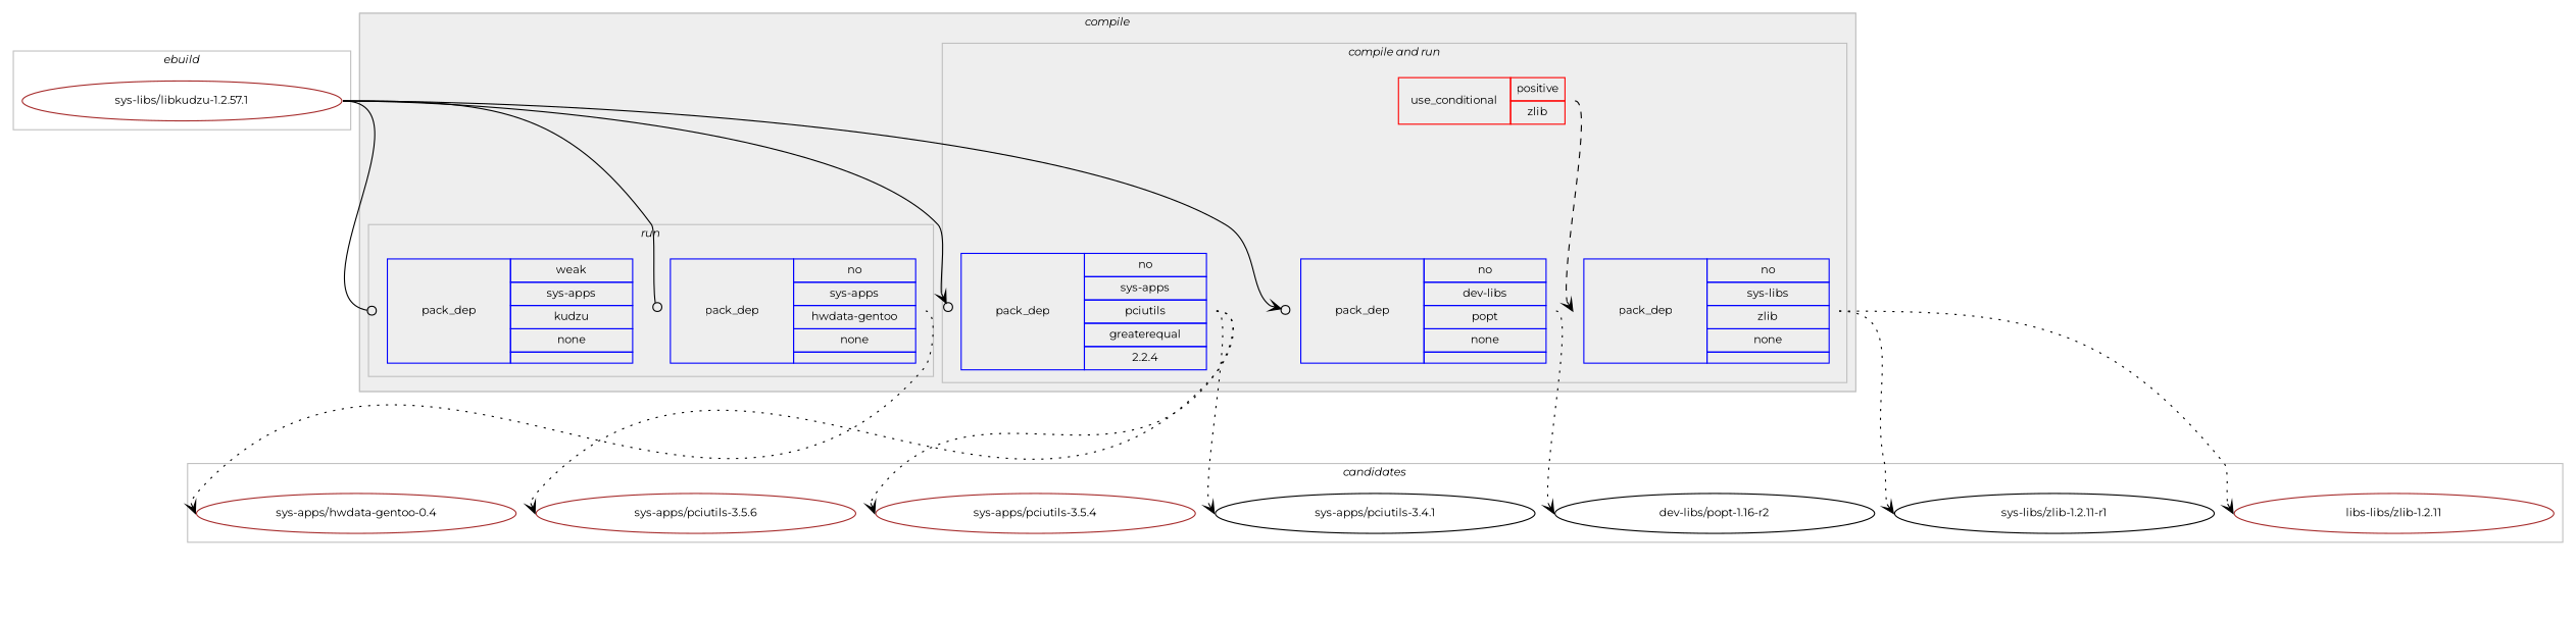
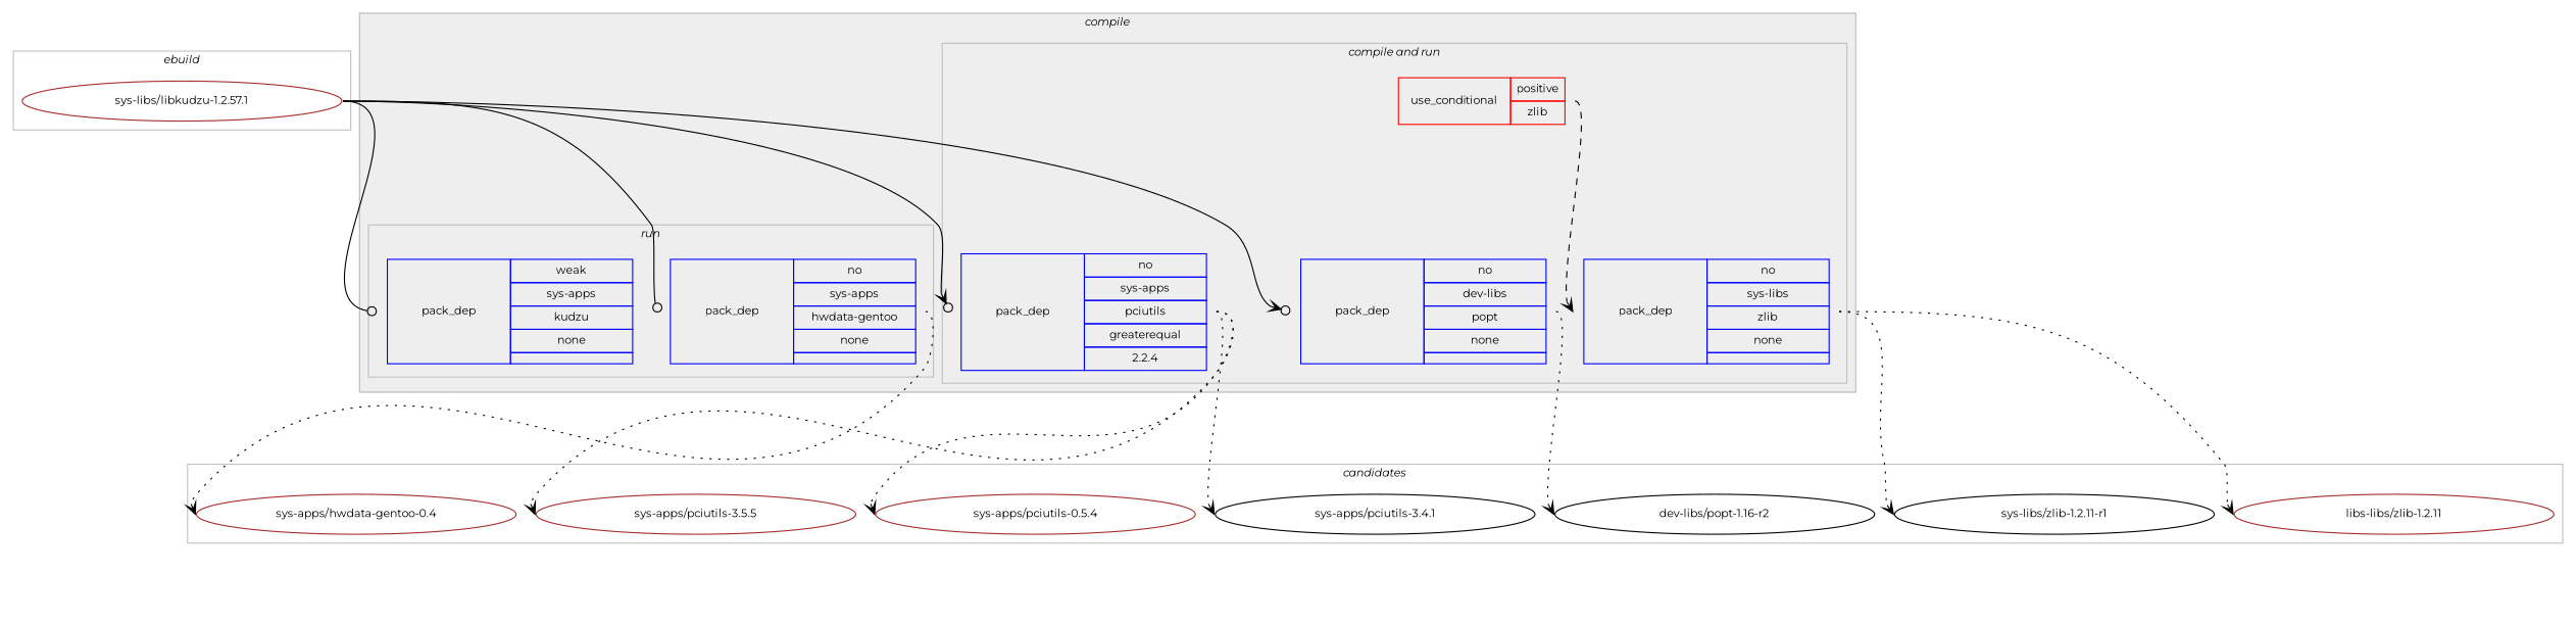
  digraph {
    compound=true
    concentrate=true
    fontname=Montserrat
    fontsize=10
    newrank=true
    rankdir=TB
    ranksep=1.5
    node [color=brown fontname=Montserrat fontsize=10]
    edge [arrowhead=vee fontname=Montserrat headport=w style=dotted tailport=e weight=100]
    n1 [label="sys-libs/libkudzu-1.2.57.1" width=4]
    n2 [color=blue label=<<TABLE BORDER="0" CELLBORDER="1" CELLSPACING="0" CELLPADDING="4" WIDTH="220"><TR><TD ROWSPAN="6" CELLPADDING="30">pack_dep</TD></TR><TR><TD WIDTH="110">no</TD></TR><TR><TD>sys-libs</TD></TR><TR><TD>zlib</TD></TR><TR><TD>none</TD></TR><TR><TD></TD></TR></TABLE>> shape=none]
    n3 [color=red label=<<TABLE BORDER="0" CELLBORDER="1" CELLSPACING="0" CELLPADDING="4"><TR><TD ROWSPAN="3" CELLPADDING="10">use_conditional</TD></TR><TR><TD>positive</TD></TR><TR><TD>zlib</TD></TR></TABLE>> shape=none]
    n4 [color=blue label=<<TABLE BORDER="0" CELLBORDER="1" CELLSPACING="0" CELLPADDING="4" WIDTH="220"><TR><TD ROWSPAN="6" CELLPADDING="30">pack_dep</TD></TR><TR><TD WIDTH="110">no</TD></TR><TR><TD>dev-libs</TD></TR><TR><TD>popt</TD></TR><TR><TD>none</TD></TR><TR><TD></TD></TR></TABLE>> shape=none]
    n5 [color=blue label=<<TABLE BORDER="0" CELLBORDER="1" CELLSPACING="0" CELLPADDING="4" WIDTH="220"><TR><TD ROWSPAN="6" CELLPADDING="30">pack_dep</TD></TR><TR><TD WIDTH="110">no</TD></TR><TR><TD>sys-apps</TD></TR><TR><TD>pciutils</TD></TR><TR><TD>greaterequal</TD></TR><TR><TD>2.2.4</TD></TR></TABLE>> shape=none]
    n6 [color=blue label=<<TABLE BORDER="0" CELLBORDER="1" CELLSPACING="0" CELLPADDING="4" WIDTH="220"><TR><TD ROWSPAN="6" CELLPADDING="30">pack_dep</TD></TR><TR><TD WIDTH="110">no</TD></TR><TR><TD>sys-apps</TD></TR><TR><TD>hwdata-gentoo</TD></TR><TR><TD>none</TD></TR><TR><TD></TD></TR></TABLE>> shape=none]
    n7 [color=blue label=<<TABLE BORDER="0" CELLBORDER="1" CELLSPACING="0" CELLPADDING="4" WIDTH="220"><TR><TD ROWSPAN="6" CELLPADDING="30">pack_dep</TD></TR><TR><TD WIDTH="110">weak</TD></TR><TR><TD>sys-apps</TD></TR><TR><TD>kudzu</TD></TR><TR><TD>none</TD></TR><TR><TD></TD></TR></TABLE>> shape=none]
    n8 [label="libs-libs/zlib-1.2.11" width=4]
    n9 [color=black label="sys-libs/zlib-1.2.11-r1" width=4]
    n10 [color=black label="dev-libs/popt-1.16-r2" width=4]
    n11 [color=black label="sys-apps/pciutils-3.4.1" width=4]
-   n12 [label="sys-apps/pciutils-3.5.4" width=4]
-   n13 [label="sys-apps/pciutils-3.5.6" width=4]
+   n12 [label="sys-apps/pciutils-0.5.4" width=4]
+   n13 [label="sys-apps/pciutils-3.5.5" width=4]
    n14 [label="sys-apps/hwdata-gentoo-0.4" width=4]
    subgraph cluster_1 {
      color=gray
      label=<<i>ebuild</i>>
      rank=same
      n1
    }
    subgraph cluster_2 {
      color=gray
      label=<<i>dependencies</i>>
      subgraph cluster_3 {
        color=gray
        fillcolor="#eeeeee"
        label=<<i>compile</i>>
        style=filled
      }
      subgraph cluster_4 {
        color=gray
        fillcolor="#eeeeee"
        label=<<i>compile and run</i>>
        style=filled
        subgraph sub_5 {
          color=gray
          fillcolor="#eeeeee"
          label=<<i>compile and run</i>>
          style=filled
          n3
          subgraph sub_6 {
            color=gray
            fillcolor="#eeeeee"
            label=<<i>compile and run</i>>
            style=filled
            n2
          }
        }
        subgraph sub_7 {
          color=gray
          fillcolor="#eeeeee"
          label=<<i>compile and run</i>>
          style=filled
          n4
        }
        subgraph sub_8 {
          color=gray
          fillcolor="#eeeeee"
          label=<<i>compile and run</i>>
          style=filled
          n5
        }
      }
      subgraph cluster_9 {
        color=gray
        fillcolor="#eeeeee"
        label=<<i>run</i>>
        style=filled
        subgraph sub_10 {
          color=gray
          fillcolor="#eeeeee"
          label=<<i>run</i>>
          style=filled
          n6
        }
        subgraph sub_11 {
          color=gray
          fillcolor="#eeeeee"
          label=<<i>run</i>>
          style=filled
          n7
        }
      }
    }
    subgraph cluster_12 {
      color=gray
      label=<<i>candidates</i>>
      rank=same
      subgraph sub_13 {
        color=black
        label=<<i>candidates</i>>
        nodesep=1
        rank=same
        n8
        n9
      }
      subgraph sub_14 {
        color=black
        label=<<i>candidates</i>>
        nodesep=1
        rank=same
        n10
      }
      subgraph sub_15 {
        color=black
        label=<<i>candidates</i>>
        nodesep=1
        rank=same
        n11
        n12
        n13
      }
      subgraph sub_16 {
        color=black
        label=<<i>candidates</i>>
        nodesep=1
        rank=same
        n14
      }
      subgraph sub_17 {
        color=black
        label=<<i>candidates</i>>
        nodesep=1
        rank=same
      }
    }
    n1 -> n4 [arrowhead=odotvee style=solid weight=20]
    n1 -> n5 [arrowhead=odotvee style=solid weight=20]
    n1 -> n6 [arrowhead=odot style=solid weight=20]
    n1 -> n7 [arrowhead=odot style=solid weight=20]
    n2 -> n8
    n2 -> n9
    n3 -> n2 [style=dashed weight=20]
    n4 -> n10
    n5 -> n11
    n5 -> n12
    n5 -> n13
    n6 -> n14
  }
